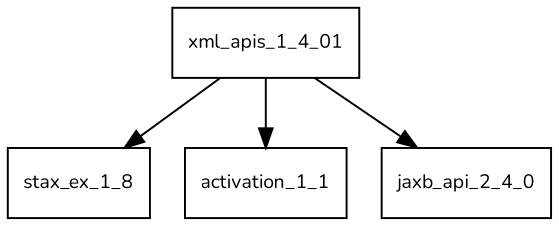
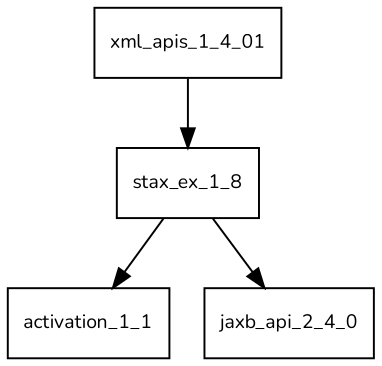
  digraph {
    fontname=Nunito
    node [fontname=Nunito fontsize=10.0 shape=box]
    edge [fontname=Nunito]
    stax_ex_1_8
    activation_1_1
    jaxb_api_2_4_0
    xml_apis_1_4_01
-   xml_apis_1_4_01 -> activation_1_1
-   xml_apis_1_4_01 -> jaxb_api_2_4_0
+   stax_ex_1_8 -> activation_1_1
+   stax_ex_1_8 -> jaxb_api_2_4_0
    xml_apis_1_4_01 -> stax_ex_1_8
  }
